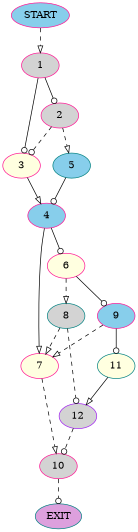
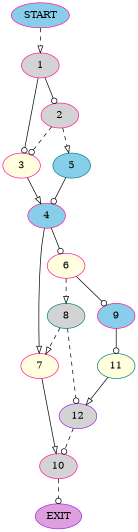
  digraph {
    node [color=deeppink fillcolor=lightgrey style=filled]
    edge [arrowhead=odot style=dashed]
    n1 [fillcolor=skyblue label=START]
    1
    2
    3 [fillcolor=lightyellow]
-   n5 [color=teal fillcolor=plum label=EXIT]
+   n5 [color=purple fillcolor=plum label=EXIT]
    5 [color=teal fillcolor=skyblue]
    4 [fillcolor=skyblue]
    6 [fillcolor=lightyellow]
    7 [fillcolor=lightyellow]
    8 [color=teal]
    9 [fillcolor=skyblue]
    10
    12 [color=purple]
    11 [color=teal fillcolor=lightyellow]
    n1 -> 1 [arrowhead=onormal]
    1 -> 2 [style=solid]
    1 -> 3 [style=solid]
    2 -> 3
    2 -> 5 [arrowhead=onormal]
    3 -> 4 [arrowhead=onormal style=solid]
    5 -> 4 [style=solid]
    4 -> 6 [style=solid]
    4 -> 7 [arrowhead=onormal style=solid]
    6 -> 8 [arrowhead=onormal]
    6 -> 9 [style=solid]
-   7 -> 10 [arrowhead=onormal]
+   7 -> 10 [arrowhead=onormal style=solid]
    8 -> 7 [arrowhead=onormal]
    8 -> 12
-   9 -> 7 [arrowhead=onormal]
    9 -> 11 [style=solid]
    10 -> n5
    12 -> 10
    11 -> 12 [arrowhead=onormal style=solid]
  }
